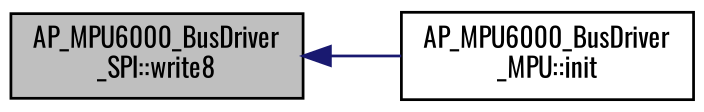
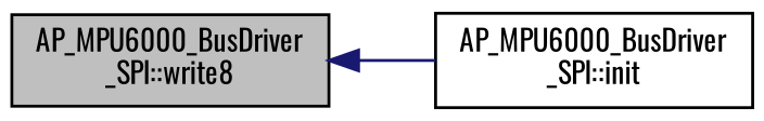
  digraph {
    rankdir=LR
    fontname=Oswald
    node [color=black fontname=Oswald fontsize=10 shape=record style=filled]
    n1 [fillcolor=grey75 fontcolor=black height=0.2 label="AP_MPU6000_BusDriver\l_SPI::write8" width=0.4]
-   n2 [fillcolor=white height=0.2 label="AP_MPU6000_BusDriver\l_MPU::init" width=0.4]
+   n2 [fillcolor=white height=0.2 label="AP_MPU6000_BusDriver\l_SPI::init" width=0.4]
    n1 -> n2 [color=midnightblue dir=back fontname=Oswald fontsize=10 labelfontname=Helvetica labelfontsize=10 style=solid]
  }
